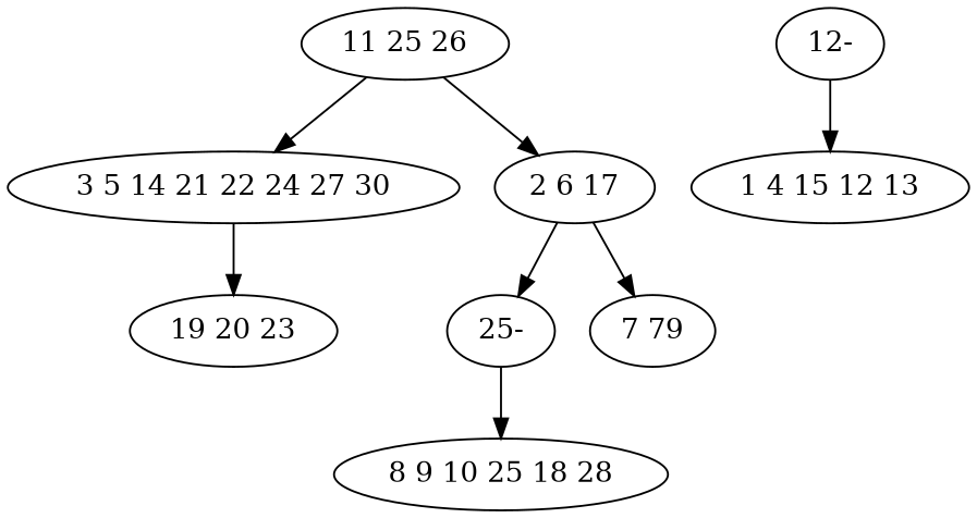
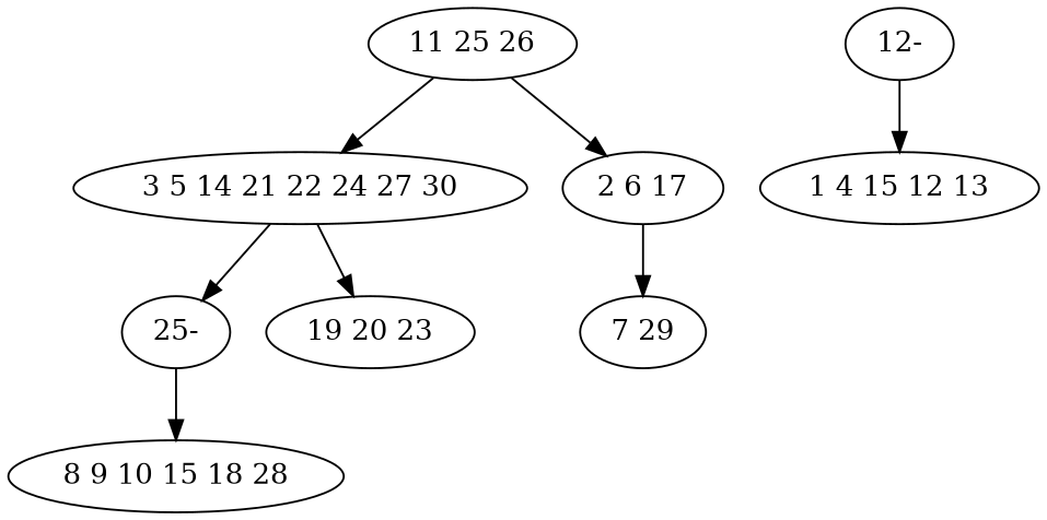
  digraph {
    n1 [label="11 25 26"]
    n2 [label="3 5 14 21 22 24 27 30"]
    n3 [label="2 6 17"]
    n4 [label="25-"]
    n5 [label="19 20 23"]
-   n6 [label="7 79"]
-   n7 [label="8 9 10 25 18 28"]
+   n6 [label="7 29"]
+   n7 [label="8 9 10 15 18 28"]
    n8 [label="12-"]
    n9 [label="1 4 15 12 13"]
    n1 -> n2
    n1 -> n3
-   n3 -> n4
+   n2 -> n4
    n2 -> n5
    n3 -> n6
    n4 -> n7
    n8 -> n9
  }
